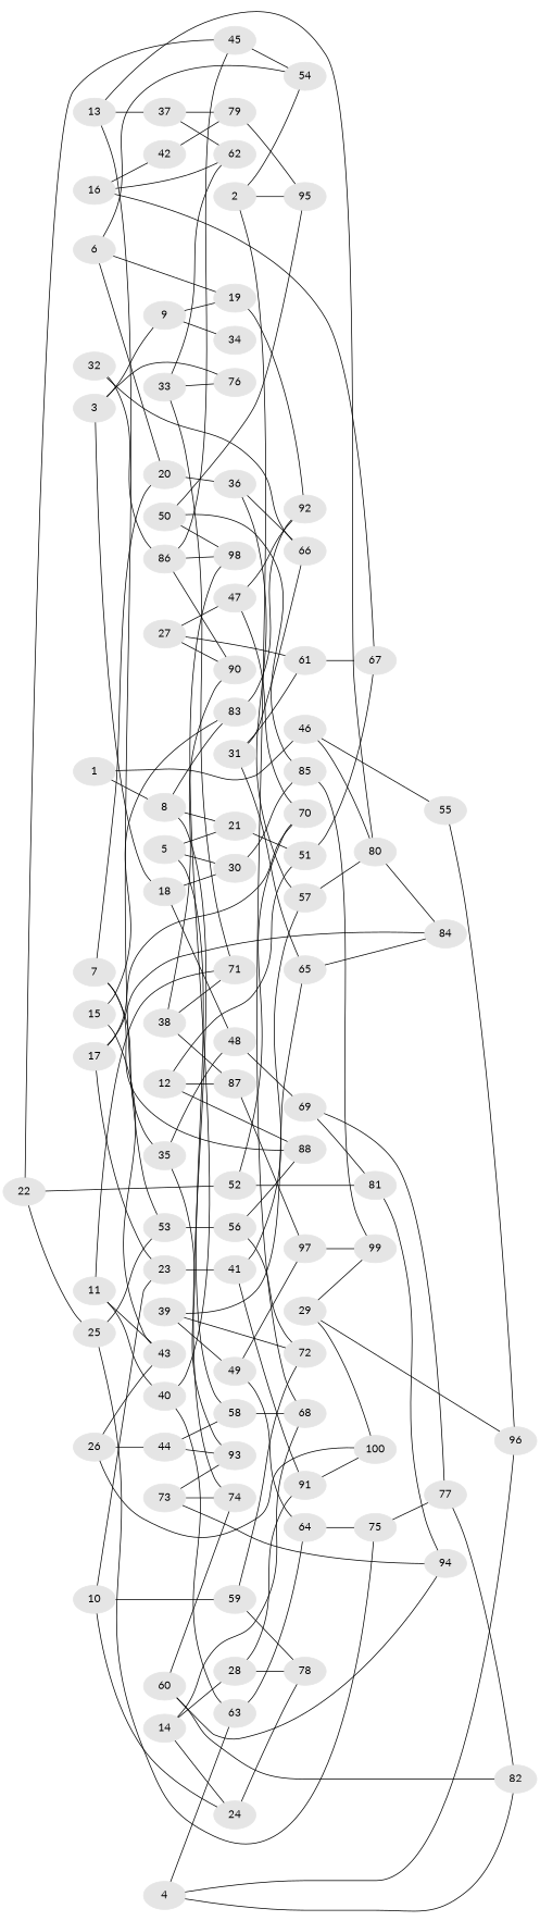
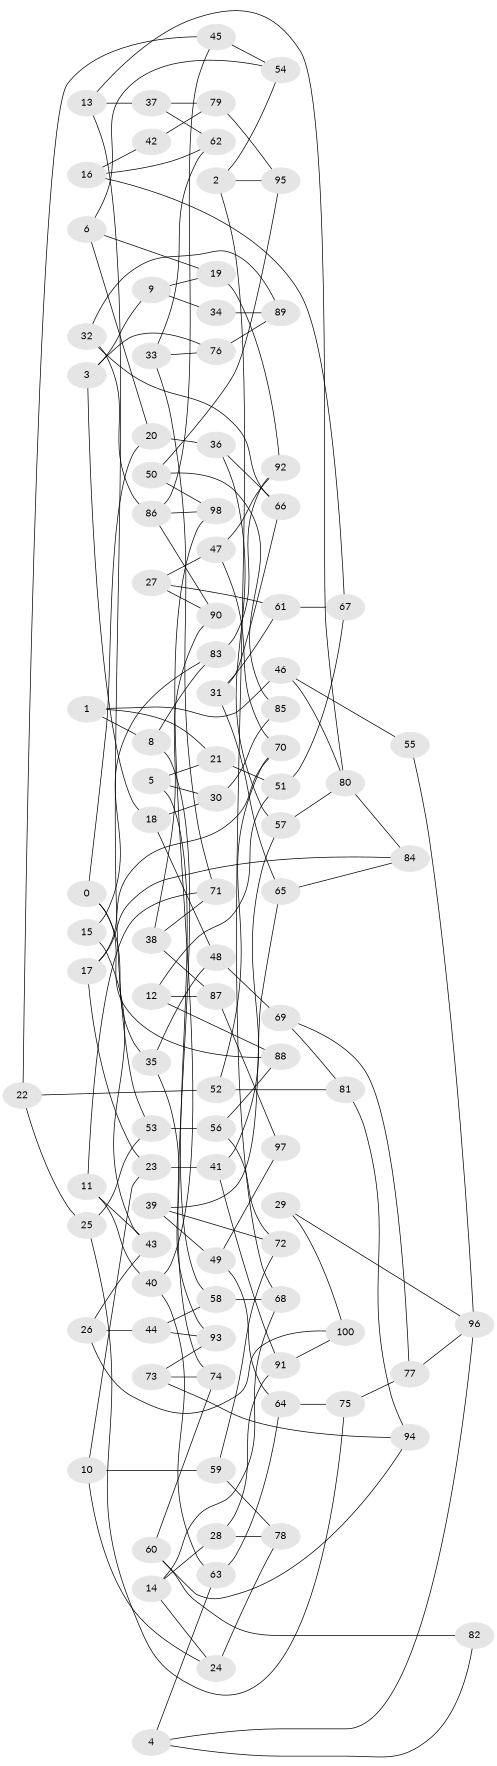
  graph {
    fontname=Lato
    rankdir=LR
    node [color=gray90 fontname=Lato style=filled]
    edge [fontname=Lato]
    1
    8
    21
    46
    74
    83
    51
    55
    80
    2
    54
    68
    95
    3
    9
    18
    76
    19
    34
    30
    48
+   89
    4
    63
    82
    96
    64
    5
    58
    85
    6
    20
    92
    36
-   7
+   7 [label=0]
    35
    88
    93
    10
    23
    24
    59
    41
    78
    72
    11
    40
    43
    71
    98
    12
    87
    67
    97
    13
    37
    53
    62
    79
    56
    14
    28
    91
    15
    42
    16
    17
    70
    84
    69
    66
    57
    22
    25
    45
    52
    75
    81
    77
    26
    44
    100
    27
    47
    61
    90
    29
-   99
    31
    65
    32
    86
    33
    38
    39
    49
    50
    94
    60
    73
    1 -- 8
-   8 -- 21
+   1 -- 21
    1 -- 46
    8 -- 74
    8 -- 83
    21 -- 51
    46 -- 55
    46 -- 80
    83 -- 92
    51 -- 67
    55 -- 96
    80 -- 84
    2 -- 54
    2 -- 68
    2 -- 95
    3 -- 9
    3 -- 18
    3 -- 76
    9 -- 19
    9 -- 34
    18 -- 30
    18 -- 48
+   76 -- 89
    19 -- 92
+   34 -- 89
    30 -- 85
    48 -- 69
    4 -- 63
    4 -- 82
    4 -- 96
    63 -- 64
    64 -- 75
    5 -- 21
    5 -- 30
    5 -- 58
    58 -- 68
-   85 -- 99
    6 -- 54
    6 -- 19
    6 -- 20
    20 -- 36
    36 -- 66
    36 -- 57
    7 -- 20
    7 -- 35
    7 -- 88
    35 -- 48
    35 -- 93
    10 -- 23
    10 -- 24
    10 -- 59
    23 -- 41
    24 -- 78
    59 -- 78
    59 -- 72
    41 -- 91
    41 -- 57
    11 -- 40
    11 -- 43
    11 -- 71
    40 -- 63
    40 -- 98
    12 -- 51
    12 -- 88
    12 -- 87
    87 -- 97
-   97 -- 99
    13 -- 80
    13 -- 37
    13 -- 53
    37 -- 62
    37 -- 79
    53 -- 56
    79 -- 95
    56 -- 88
    56 -- 72
    14 -- 68
    14 -- 24
    14 -- 28
    28 -- 78
    28 -- 91
    91 -- 100
    15 -- 83
    15 -- 43
    42 -- 79
    16 -- 67
    16 -- 62
    16 -- 42
    17 -- 23
    17 -- 70
    17 -- 84
    69 -- 81
    69 -- 77
    57 -- 80
    22 -- 25
    22 -- 45
    22 -- 52
    25 -- 53
    25 -- 75
    45 -- 54
    52 -- 70
    52 -- 81
    75 -- 77
    81 -- 94
-   77 -- 82
+   77 -- 96
    26 -- 43
    26 -- 44
    26 -- 100
    44 -- 58
    44 -- 93
    27 -- 47
    27 -- 61
    27 -- 90
    47 -- 92
    47 -- 70
    61 -- 67
    29 -- 96
    29 -- 100
-   29 -- 99
    31 -- 66
    31 -- 61
    31 -- 65
    65 -- 84
+   32 -- 89
    32 -- 66
    32 -- 86
    86 -- 98
    86 -- 45
    86 -- 90
    33 -- 76
    33 -- 71
    33 -- 62
    38 -- 71
    38 -- 87
    38 -- 90
    39 -- 72
    39 -- 65
    39 -- 49
    49 -- 64
    49 -- 97
    50 -- 95
    50 -- 85
    50 -- 98
    60 -- 74
    60 -- 82
    60 -- 94
    73 -- 74
    73 -- 93
    73 -- 94
  }
